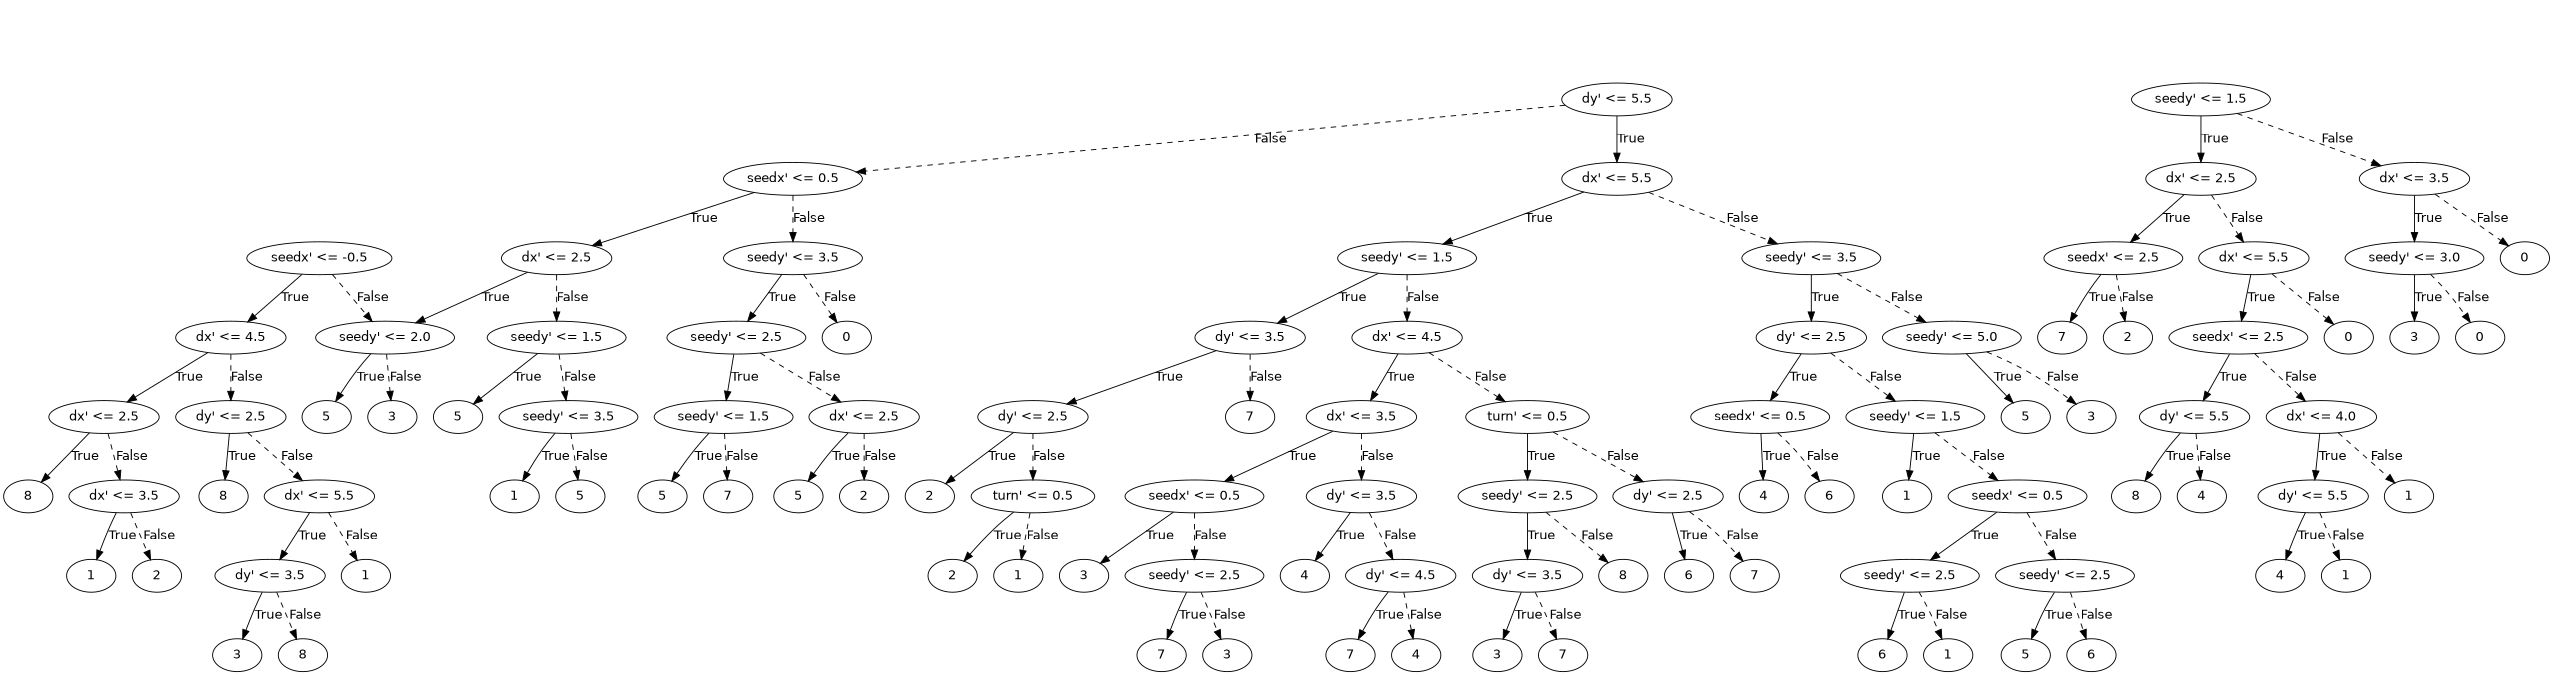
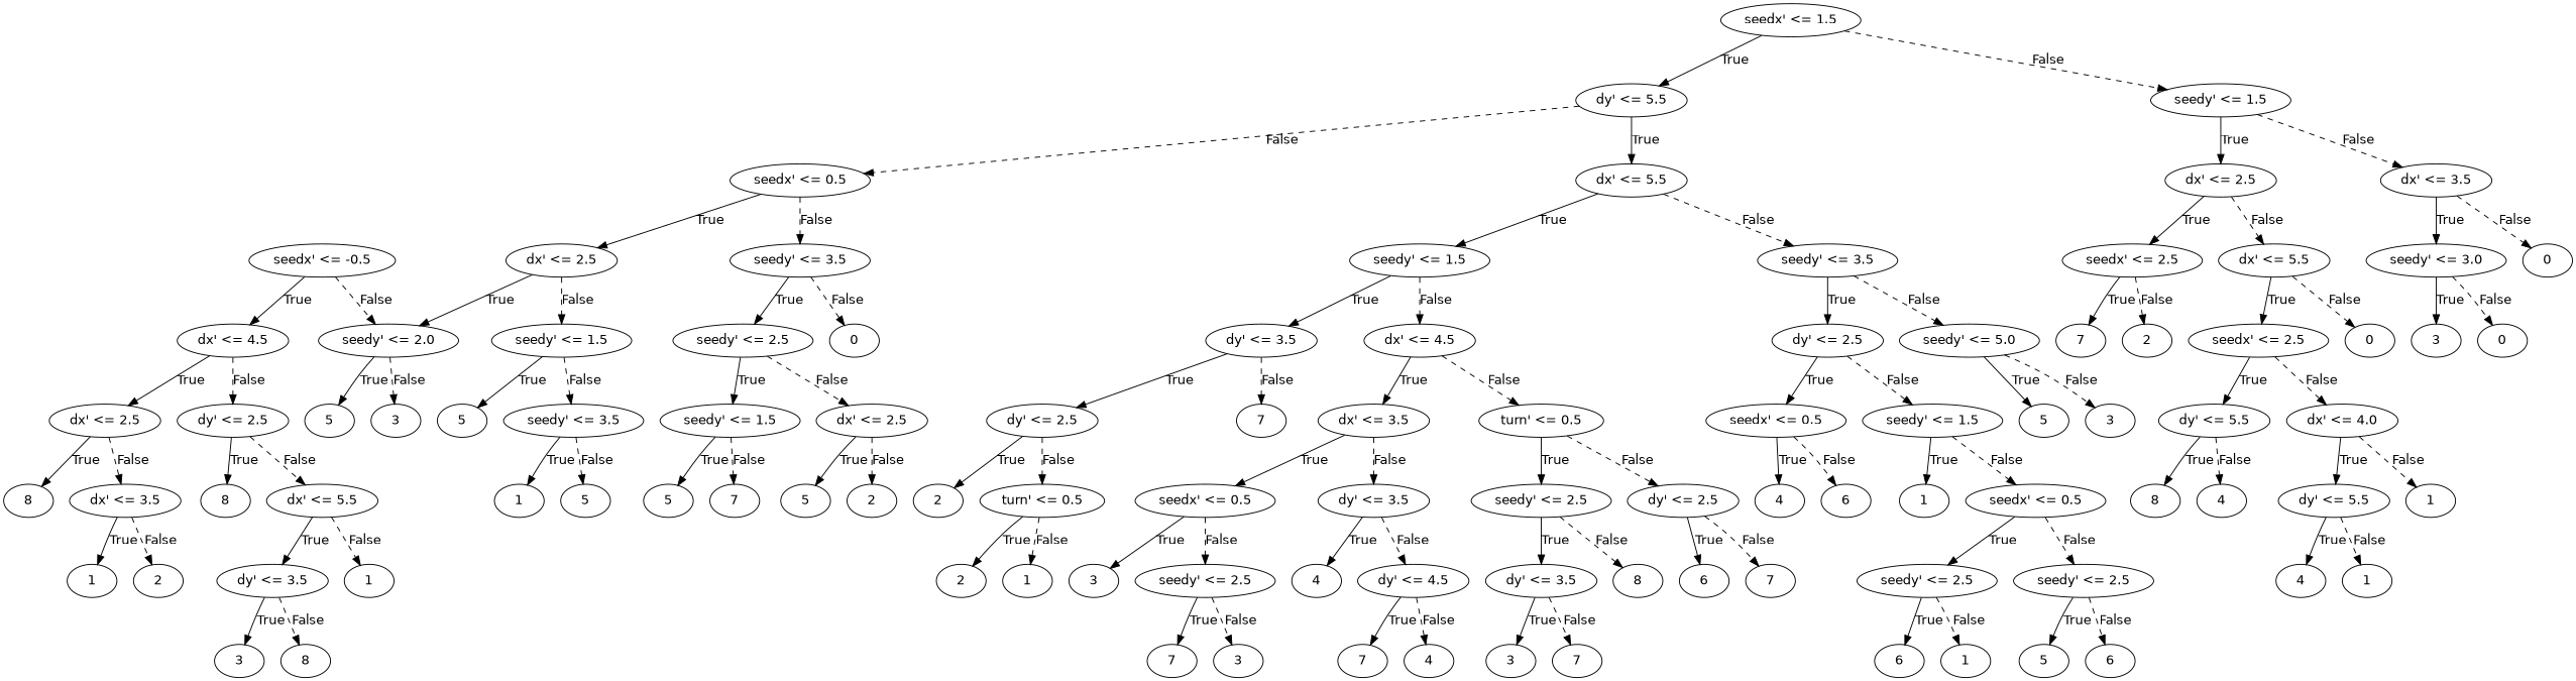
  digraph {
    fontname="DejaVu Sans"
    node [fontname="DejaVu Sans"]
    edge [fontname="DejaVu Sans"]
    n1 [label="seedx' <= -0.5"]
    n2 [label="dx' <= 4.5"]
    n3 [label="seedy' <= 2.0"]
    n4 [label="dx' <= 2.5"]
    n5 [label="dy' <= 2.5"]
+   n6 [label="seedx' <= 1.5"]
    n7 [label="dy' <= 5.5"]
    n8 [label="seedy' <= 1.5"]
    n9 [label=8]
    n10 [label="dx' <= 3.5"]
    n11 [label=8]
    n12 [label="dx' <= 5.5"]
    n13 [label=1]
    n14 [label=2]
    n15 [label="dy' <= 3.5"]
    n16 [label=1]
    n17 [label=3]
    n18 [label=8]
    n19 [label="dx' <= 5.5"]
    n20 [label="seedx' <= 0.5"]
    n21 [label="dx' <= 2.5"]
    n22 [label="dx' <= 3.5"]
    n23 [label="seedy' <= 1.5"]
    n24 [label="seedy' <= 3.5"]
    n25 [label="dx' <= 2.5"]
    n26 [label="seedy' <= 3.5"]
    n27 [label="dy' <= 3.5"]
    n28 [label="dx' <= 4.5"]
    n29 [label="dy' <= 2.5"]
    n30 [label="seedy' <= 5.0"]
    n31 [label="dy' <= 2.5"]
    n32 [label=7]
    n33 [label="dx' <= 3.5"]
    n34 [label="turn' <= 0.5"]
    n35 [label=2]
    n36 [label="turn' <= 0.5"]
    n37 [label=2]
    n38 [label=1]
    n39 [label="seedx' <= 0.5"]
    n40 [label="dy' <= 3.5"]
    n41 [label="seedy' <= 2.5"]
    n42 [label="dy' <= 2.5"]
    n43 [label=3]
    n44 [label="seedy' <= 2.5"]
    n45 [label=4]
    n46 [label="dy' <= 4.5"]
    n47 [label=7]
    n48 [label=3]
    n49 [label=7]
    n50 [label=4]
    n51 [label="dy' <= 3.5"]
    n52 [label=8]
    n53 [label=6]
    n54 [label=7]
    n55 [label=3]
    n56 [label=7]
    n57 [label="seedx' <= 0.5"]
    n58 [label="seedy' <= 1.5"]
    n59 [label=5]
    n60 [label=3]
    n61 [label=4]
    n62 [label=6]
    n63 [label=1]
    n64 [label="seedx' <= 0.5"]
    n65 [label="seedy' <= 2.5"]
    n66 [label="seedy' <= 2.5"]
    n67 [label=6]
    n68 [label=1]
    n69 [label=5]
    n70 [label=6]
    n71 [label="seedy' <= 1.5"]
    n72 [label="seedy' <= 2.5"]
    n73 [label=0]
    n74 [label=5]
    n75 [label=3]
    n76 [label=5]
    n77 [label="seedy' <= 3.5"]
    n78 [label=1]
    n79 [label=5]
    n80 [label="seedy' <= 1.5"]
    n81 [label="dx' <= 2.5"]
    n82 [label=5]
    n83 [label=7]
    n84 [label=5]
    n85 [label=2]
    n86 [label="seedx' <= 2.5"]
    n87 [label="dx' <= 5.5"]
    n88 [label="seedy' <= 3.0"]
    n89 [label=0]
    n90 [label=7]
    n91 [label=2]
    n92 [label="seedx' <= 2.5"]
    n93 [label=0]
    n94 [label="dy' <= 5.5"]
    n95 [label="dx' <= 4.0"]
    n96 [label=8]
    n97 [label=4]
    n98 [label="dy' <= 5.5"]
    n99 [label=1]
    n100 [label=4]
    n101 [label=1]
    n102 [label=3]
    n103 [label=0]
    n1 -> n2 [label=True]
    n1 -> n3 [label=False style=dashed]
    n2 -> n4 [label=True]
    n2 -> n5 [label=False style=dashed]
    n3 -> n74 [label=True]
    n3 -> n75 [label=False style=dashed]
    n4 -> n9 [label=True]
    n4 -> n10 [label=False style=dashed]
    n5 -> n11 [label=True]
    n5 -> n12 [label=False style=dashed]
+   n6 -> n7 [label=True]
+   n6 -> n8 [label=False style=dashed]
    n7 -> n19 [label=True]
    n7 -> n20 [label=False style=dashed]
    n8 -> n21 [label=True]
    n8 -> n22 [label=False style=dashed]
    n10 -> n13 [label=True]
    n10 -> n14 [label=False style=dashed]
    n12 -> n15 [label=True]
    n12 -> n16 [label=False style=dashed]
    n15 -> n17 [label=True]
    n15 -> n18 [label=False style=dashed]
    n19 -> n23 [label=True]
    n19 -> n24 [label=False style=dashed]
    n20 -> n25 [label=True]
    n20 -> n26 [label=False style=dashed]
    n21 -> n86 [label=True]
    n21 -> n87 [label=False style=dashed]
    n22 -> n88 [label=True]
    n22 -> n89 [label=False style=dashed]
    n23 -> n27 [label=True]
    n23 -> n28 [label=False style=dashed]
    n24 -> n29 [label=True]
    n24 -> n30 [label=False style=dashed]
    n25 -> n3 [label=True]
    n25 -> n71 [label=False style=dashed]
    n26 -> n72 [label=True]
    n26 -> n73 [label=False style=dashed]
    n27 -> n31 [label=True]
    n27 -> n32 [label=False style=dashed]
    n28 -> n33 [label=True]
    n28 -> n34 [label=False style=dashed]
    n29 -> n57 [label=True]
    n29 -> n58 [label=False style=dashed]
    n30 -> n59 [label=True]
    n30 -> n60 [label=False style=dashed]
    n31 -> n35 [label=True]
    n31 -> n36 [label=False style=dashed]
    n33 -> n39 [label=True]
    n33 -> n40 [label=False style=dashed]
    n34 -> n41 [label=True]
    n34 -> n42 [label=False style=dashed]
    n36 -> n37 [label=True]
    n36 -> n38 [label=False style=dashed]
    n39 -> n43 [label=True]
    n39 -> n44 [label=False style=dashed]
    n40 -> n45 [label=True]
    n40 -> n46 [label=False style=dashed]
    n41 -> n51 [label=True]
    n41 -> n52 [label=False style=dashed]
    n42 -> n53 [label=True]
    n42 -> n54 [label=False style=dashed]
    n44 -> n47 [label=True]
    n44 -> n48 [label=False style=dashed]
    n46 -> n49 [label=True]
    n46 -> n50 [label=False style=dashed]
    n51 -> n55 [label=True]
    n51 -> n56 [label=False style=dashed]
    n57 -> n61 [label=True]
    n57 -> n62 [label=False style=dashed]
    n58 -> n63 [label=True]
    n58 -> n64 [label=False style=dashed]
    n64 -> n65 [label=True]
    n64 -> n66 [label=False style=dashed]
    n65 -> n67 [label=True]
    n65 -> n68 [label=False style=dashed]
    n66 -> n69 [label=True]
    n66 -> n70 [label=False style=dashed]
    n71 -> n76 [label=True]
    n71 -> n77 [label=False style=dashed]
    n72 -> n80 [label=True]
    n72 -> n81 [label=False style=dashed]
    n77 -> n78 [label=True]
    n77 -> n79 [label=False style=dashed]
    n80 -> n82 [label=True]
    n80 -> n83 [label=False style=dashed]
    n81 -> n84 [label=True]
    n81 -> n85 [label=False style=dashed]
    n86 -> n90 [label=True]
    n86 -> n91 [label=False style=dashed]
    n87 -> n92 [label=True]
    n87 -> n93 [label=False style=dashed]
    n88 -> n102 [label=True]
    n88 -> n103 [label=False style=dashed]
    n92 -> n94 [label=True]
    n92 -> n95 [label=False style=dashed]
    n94 -> n96 [label=True]
    n94 -> n97 [label=False style=dashed]
    n95 -> n98 [label=True]
    n95 -> n99 [label=False style=dashed]
    n98 -> n100 [label=True]
    n98 -> n101 [label=False style=dashed]
  }
